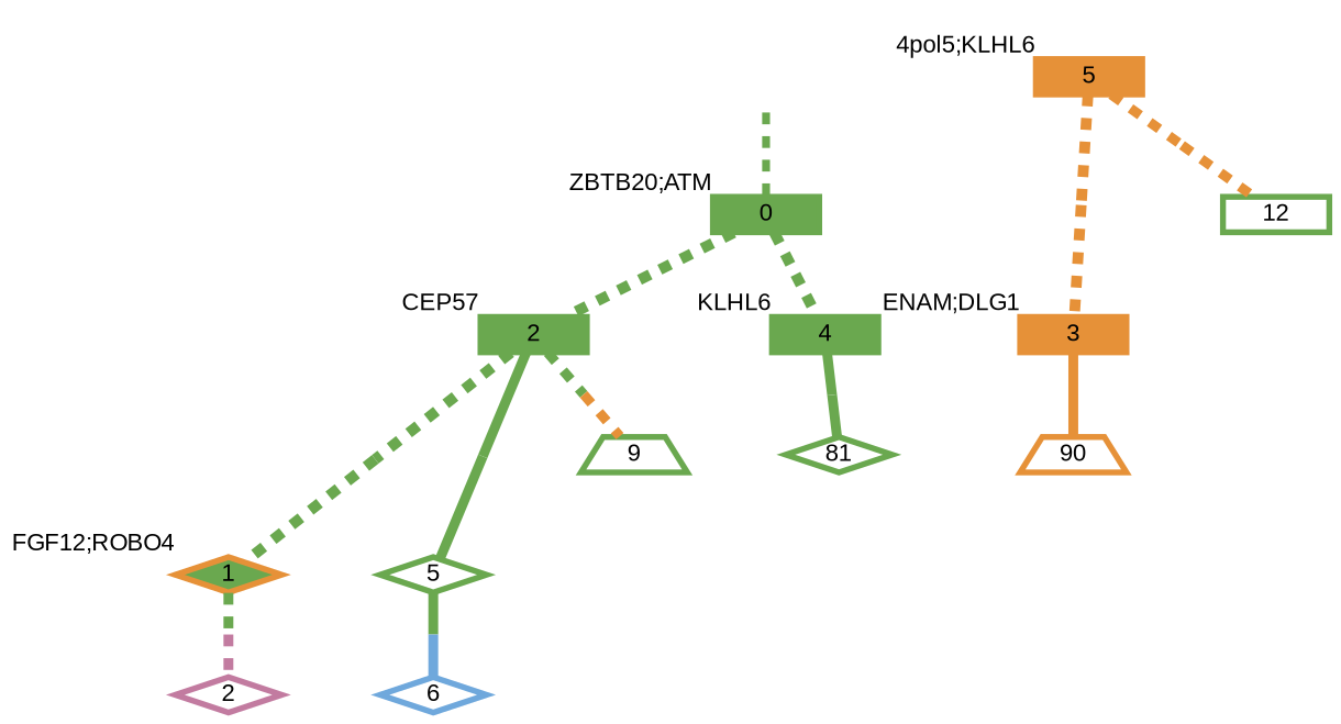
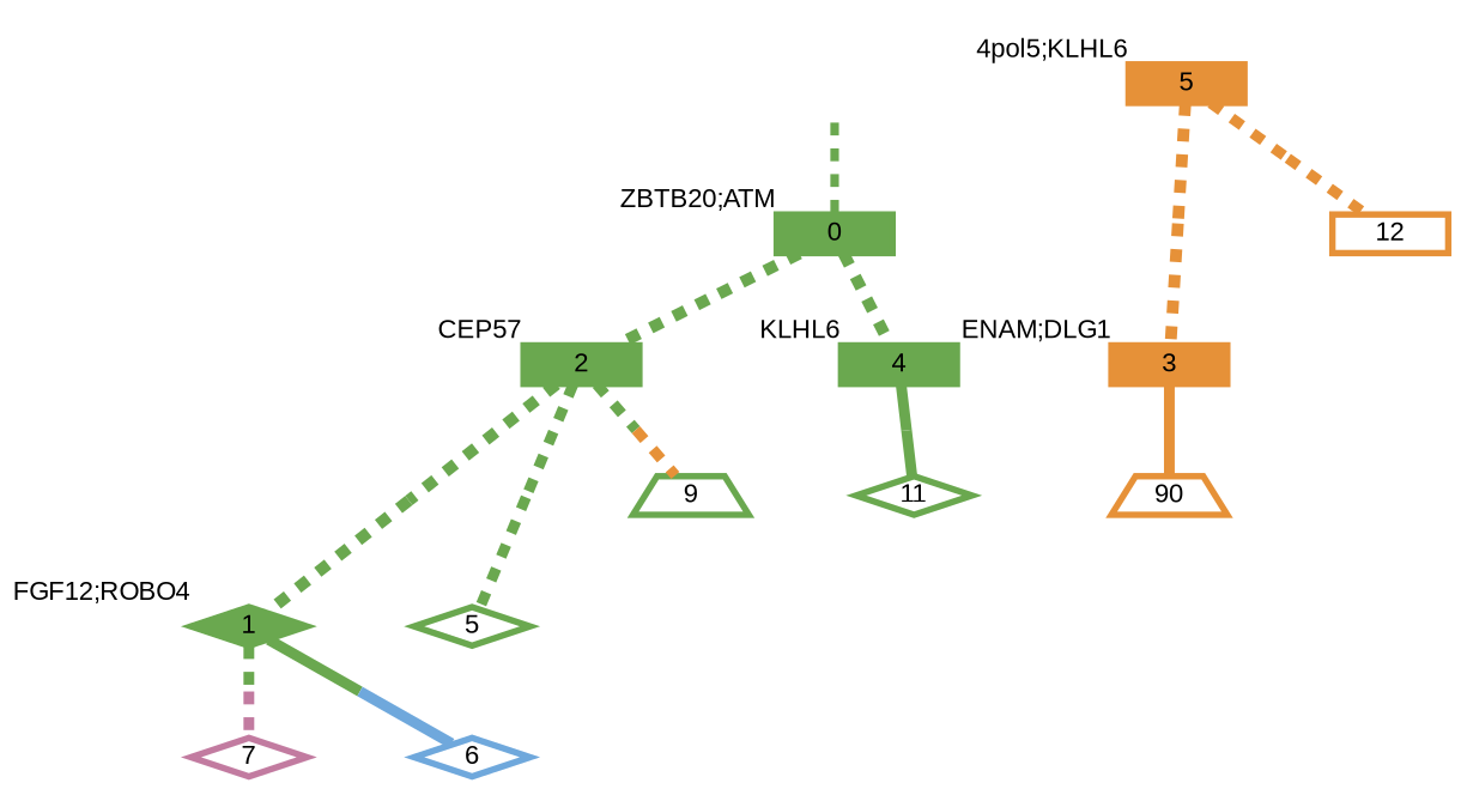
  strict digraph {
    forcelabels=true
    nodesep=0.7
    rankdir=TB
    ranksep=0.6
    splines=false
    node [color="#6aa84fff" fillcolor="#6aa84fff" fixedsize=true fontname=Arial fontsize="12pt" penwidth=3 shape=box style=solid]
    edge [arrowsize=0 color="#6aa84fff;0.5:#6aa84fff" minlen=1.25 penwidth=5 style=dashed]
    0 [height=0.25 style=filled xlabel="ZBTB20;ATM"]
    2 [height=0.25 style=filled xlabel=CEP57]
    4 [height=0.25 style=filled xlabel=KLHL6]
-   1 [color="#e69138ff" height=0.25 shape=diamond style=filled xlabel="FGF12;ROBO4"]
+   1 [height=0.25 shape=diamond style=filled xlabel="FGF12;ROBO4"]
    n5 [height=0.25 label=5 shape=diamond]
    9 [fillcolor="#e69138ff" height=0.25 shape=trapezium]
-   11 [height=0.25 shape=diamond label=81]
+   11 [height=0.25 shape=diamond]
    6 [color="#6fa8dcff" fillcolor="#6fa8dcff" height=0.25 shape=diamond]
-   7 [color="#c27ba0ff" fillcolor="#c27ba0ff" height=0.25 shape=diamond label=2]
+   7 [color="#c27ba0ff" fillcolor="#c27ba0ff" height=0.25 shape=diamond]
    5 [color="#e69138ff" fillcolor="#e69138ff" height=0.25 style=filled xlabel="4pol5;KLHL6"]
    3 [color="#e69138ff" fillcolor="#e69138ff" height=0.25 style=filled xlabel="ENAM;DLG1"]
-   12 [fillcolor="#e69138ff" height=0.25]
+   12 [color="#e69138ff" fillcolor="#e69138ff" height=0.25]
    n13 [color="#e69138ff" fillcolor="#e69138ff" height=0.25 label=90 shape=trapezium]
    normal [style=invis xlabel="ZBTB20;ATM" color="" fillcolor="" fixedsize="" fontname="" fontsize="" shape=""]
    0 -> 2 [minlen=1.5 penwidth=5.5]
    0 -> 4 [minlen=1.5 penwidth=5.5]
    2 -> 1 [minlen=2.5 penwidth=5.5]
-   2 -> n5 [style=bold]
+   2 -> n5
    2 -> 9 [color="#6aa84fff;0.5:#e69138ff"]
    4 -> 11 [style=bold]
-   n5 -> 6 [color="#6aa84fff;0.5:#6fa8dcff" style=bold]
+   1 -> 6 [color="#6aa84fff;0.5:#6fa8dcff" style=bold]
    1 -> 7 [color="#6aa84fff;0.5:#c27ba0ff"]
    5 -> 3 [color="#e69138ff;0.5:#e69138ff" minlen=2.0 penwidth=5.5]
    5 -> 12 [color="#e69138ff;0.5:#e69138ff"]
    3 -> n13 [color="#e69138ff;0.5:#e69138ff" style=bold]
    normal -> 0 [color="#6aa84fff" penwidth=4 minlen=""]
  }
